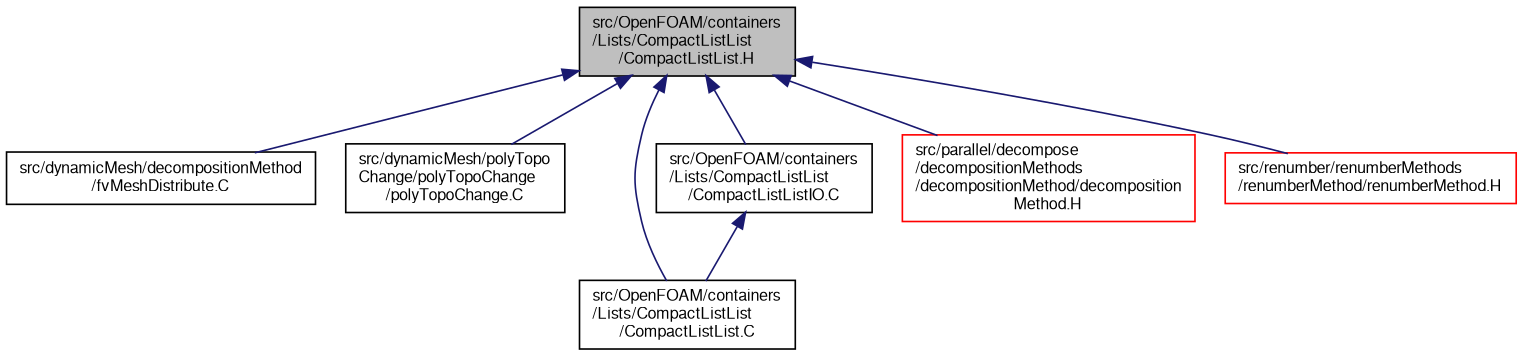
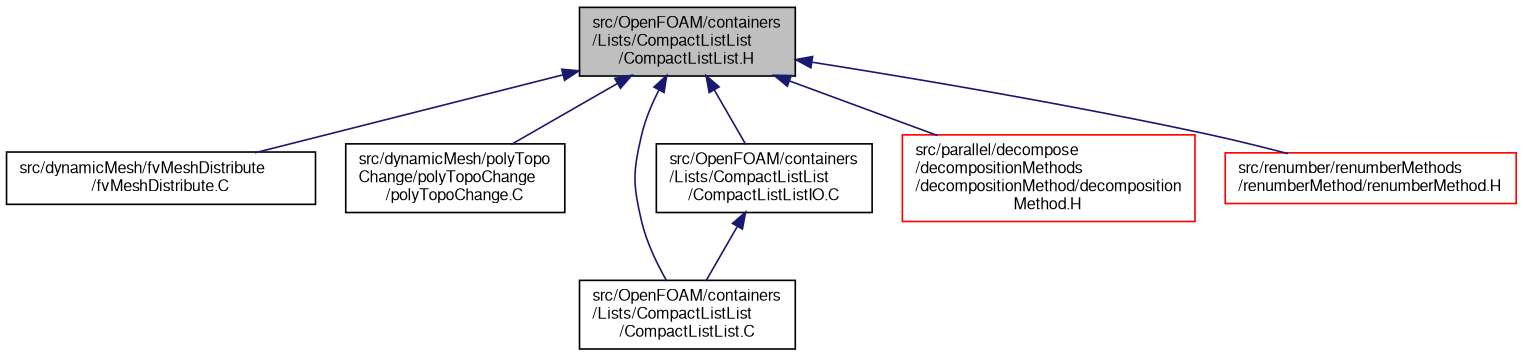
  digraph {
    node [color=black fontname=FreeSans fontsize=10 shape=record]
    edge [color=midnightblue dir=back fontname=FreeSans fontsize=10 labelfontname=FreeSans labelfontsize=10 style=solid]
    n1 [fillcolor=grey75 fontcolor=black height=0.2 label="src/OpenFOAM/containers\l/Lists/CompactListList\l/CompactListList.H" style=filled width=0.4]
-   n2 [height=0.2 label="src/dynamicMesh/decompositionMethod\l/fvMeshDistribute.C" width=0.4]
+   n2 [height=0.2 label="src/dynamicMesh/fvMeshDistribute\l/fvMeshDistribute.C" width=0.4]
    n3 [height=0.2 label="src/dynamicMesh/polyTopo\lChange/polyTopoChange\l/polyTopoChange.C" width=0.4]
    n4 [height=0.2 label="src/OpenFOAM/containers\l/Lists/CompactListList\l/CompactListList.C" width=0.4]
    n5 [height=0.2 label="src/OpenFOAM/containers\l/Lists/CompactListList\l/CompactListListIO.C" width=0.4]
    n6 [color=red height=0.2 label="src/parallel/decompose\l/decompositionMethods\l/decompositionMethod/decomposition\lMethod.H" width=0.4]
    n7 [color=red height=0.2 label="src/renumber/renumberMethods\l/renumberMethod/renumberMethod.H" width=0.4]
    n1 -> n2
    n1 -> n3
    n1 -> n4
    n1 -> n5
    n1 -> n6
    n1 -> n7
    n5 -> n4
  }
